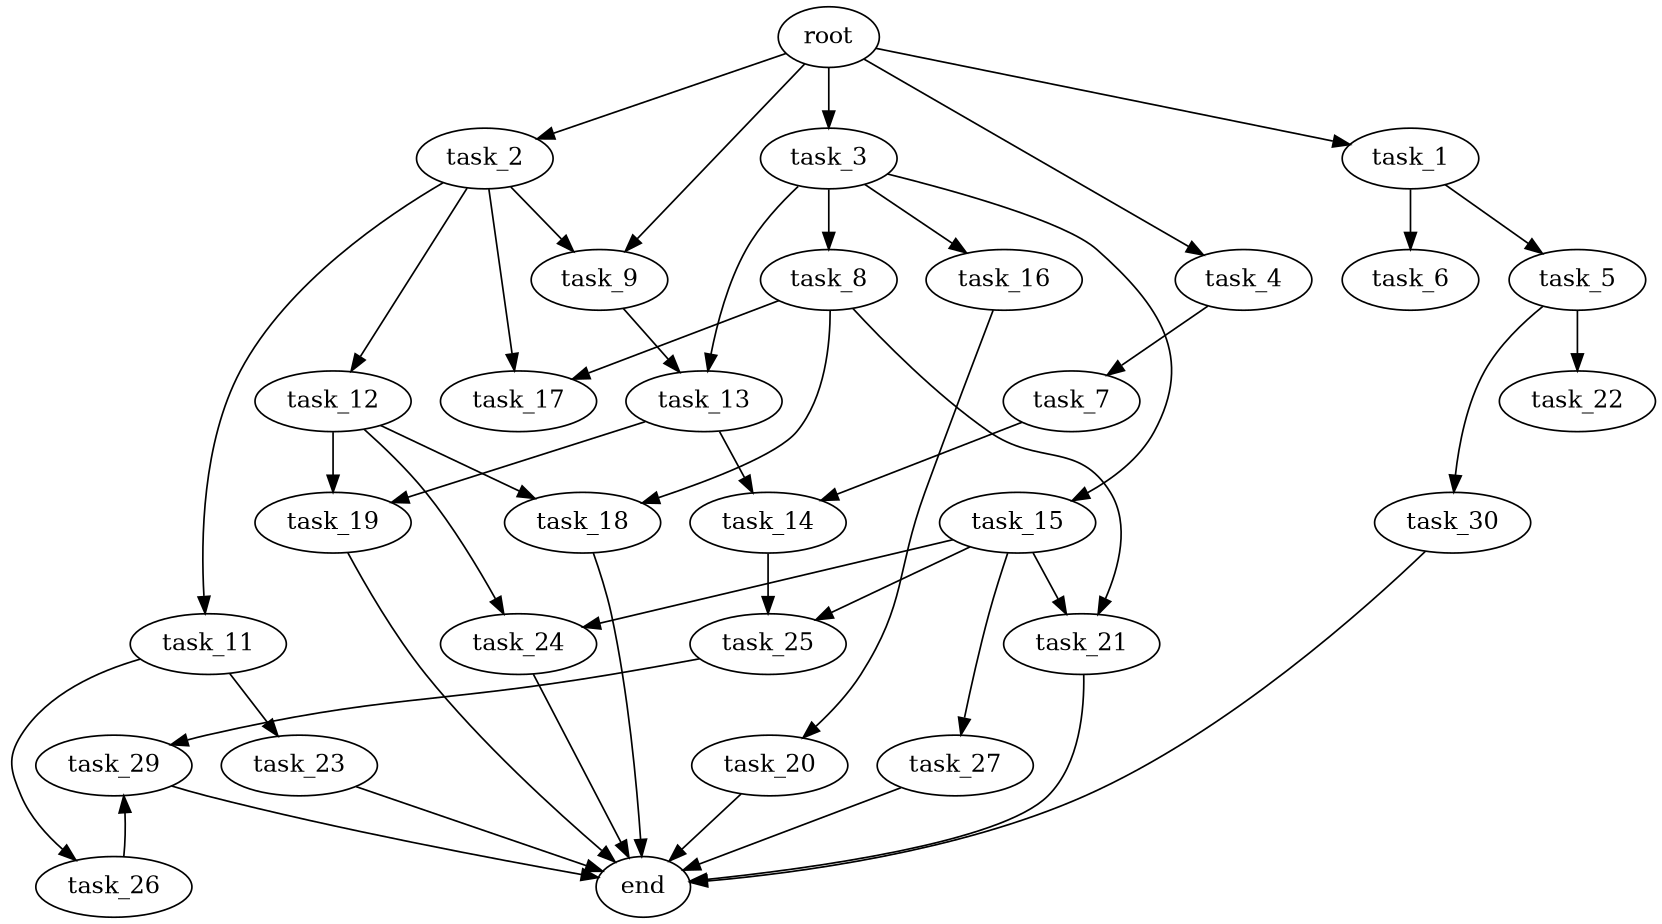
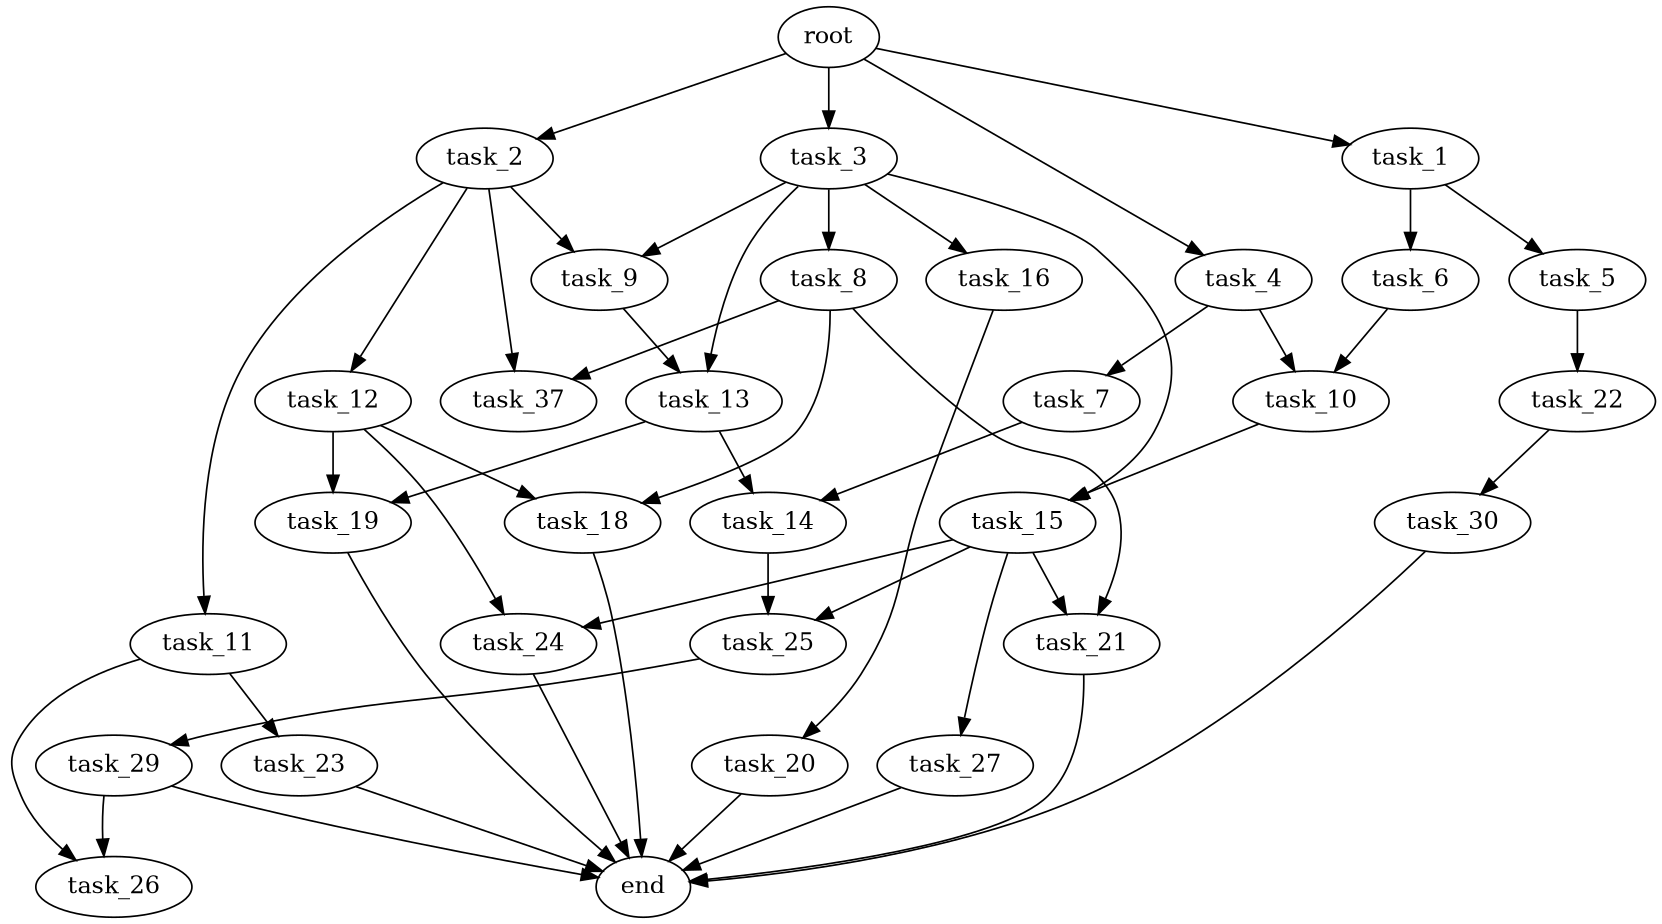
  digraph {
    root
    task_1
    task_2
    task_3
    task_4
    task_5
    task_6
    task_9
    task_11
    task_12
-   task_17
+   task_17 [label=task_37]
    task_8
    task_13
    task_15
    task_16
    task_7
+   task_10
    task_22
    task_23
    task_26
    task_18
    task_19
    task_24
    task_21
    task_14
    task_25
    task_27
    task_20
    task_30
    end
    task_29
    root -> task_1
    root -> task_2
    root -> task_3
    root -> task_4
    task_1 -> task_5
    task_1 -> task_6
    task_2 -> task_9
    task_2 -> task_11
    task_2 -> task_12
    task_2 -> task_17
-   root -> task_9
+   task_3 -> task_9
    task_3 -> task_8
    task_3 -> task_13
    task_3 -> task_15
    task_3 -> task_16
    task_4 -> task_7
+   task_4 -> task_10
    task_5 -> task_22
+   task_6 -> task_10
    task_9 -> task_13
    task_11 -> task_23
    task_11 -> task_26
    task_12 -> task_18
    task_12 -> task_19
    task_12 -> task_24
    task_8 -> task_17
    task_8 -> task_18
    task_8 -> task_21
    task_13 -> task_19
    task_13 -> task_14
    task_15 -> task_24
    task_15 -> task_21
    task_15 -> task_25
    task_15 -> task_27
    task_16 -> task_20
    task_7 -> task_14
-   task_5 -> task_30
+   task_10 -> task_15
+   task_22 -> task_30
    task_23 -> end
-   task_26 -> task_29
+   task_29 -> task_26
    task_18 -> end
    task_19 -> end
    task_24 -> end
    task_21 -> end
    task_14 -> task_25
    task_25 -> task_29
    task_27 -> end
    task_20 -> end
    task_30 -> end
    task_29 -> end
  }
